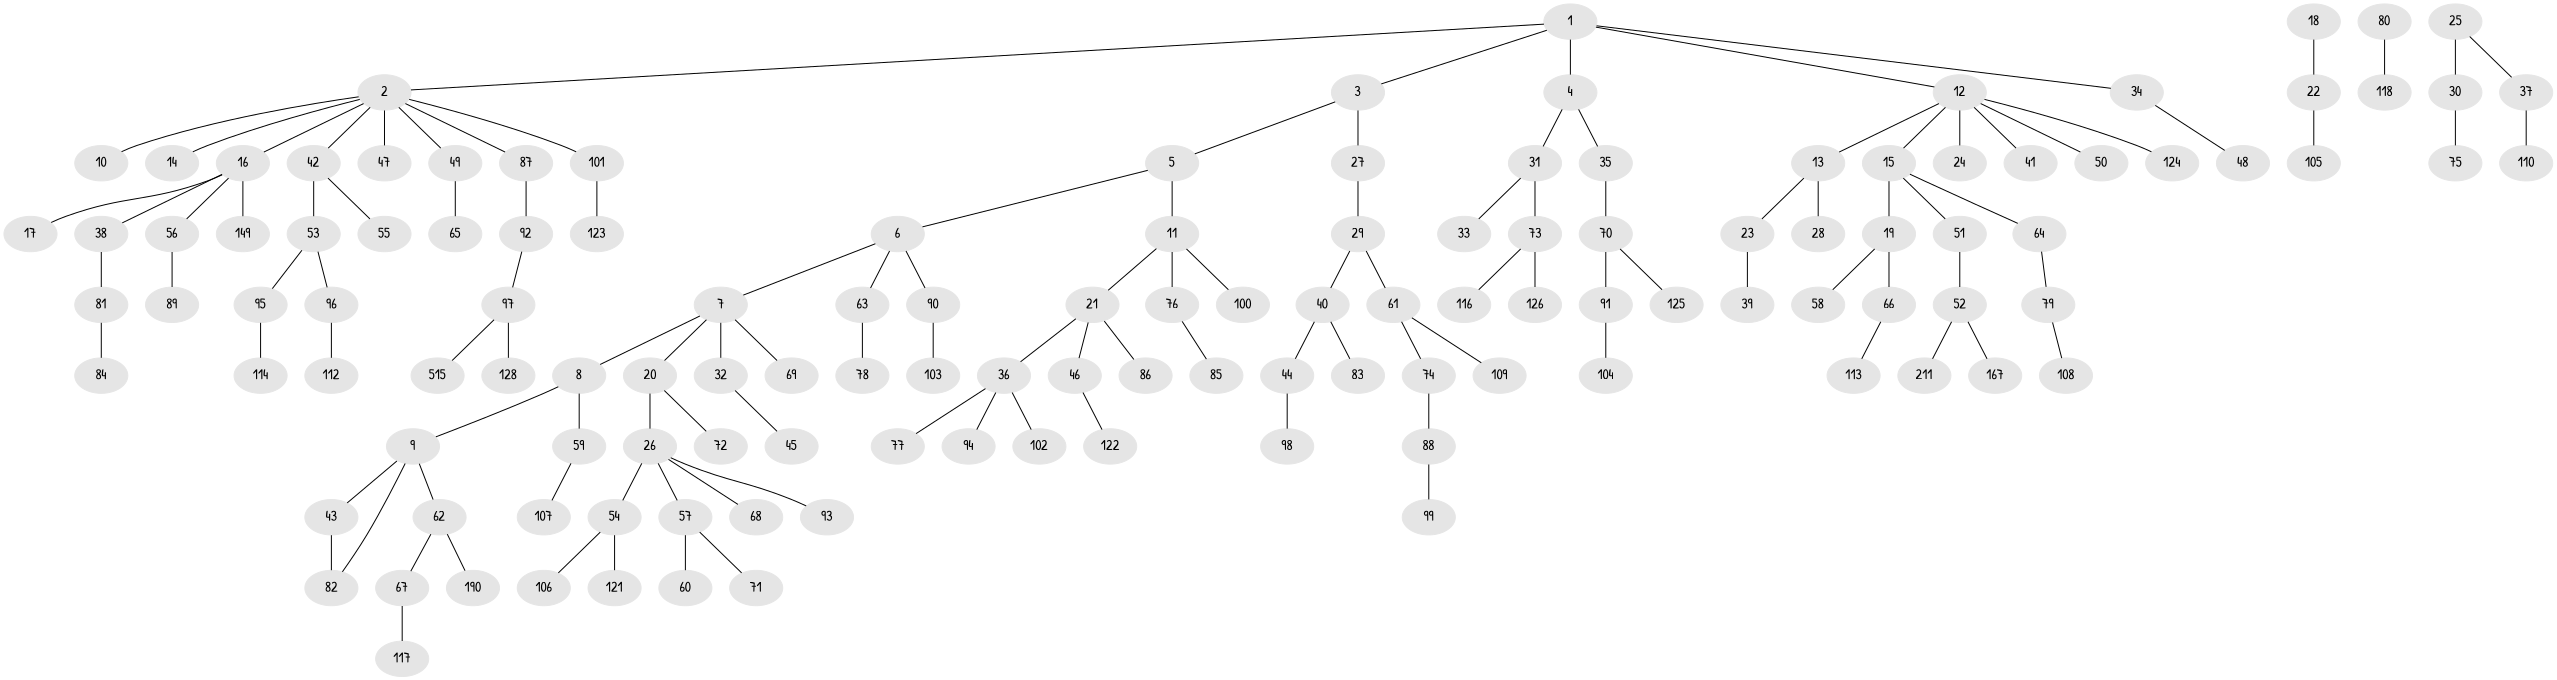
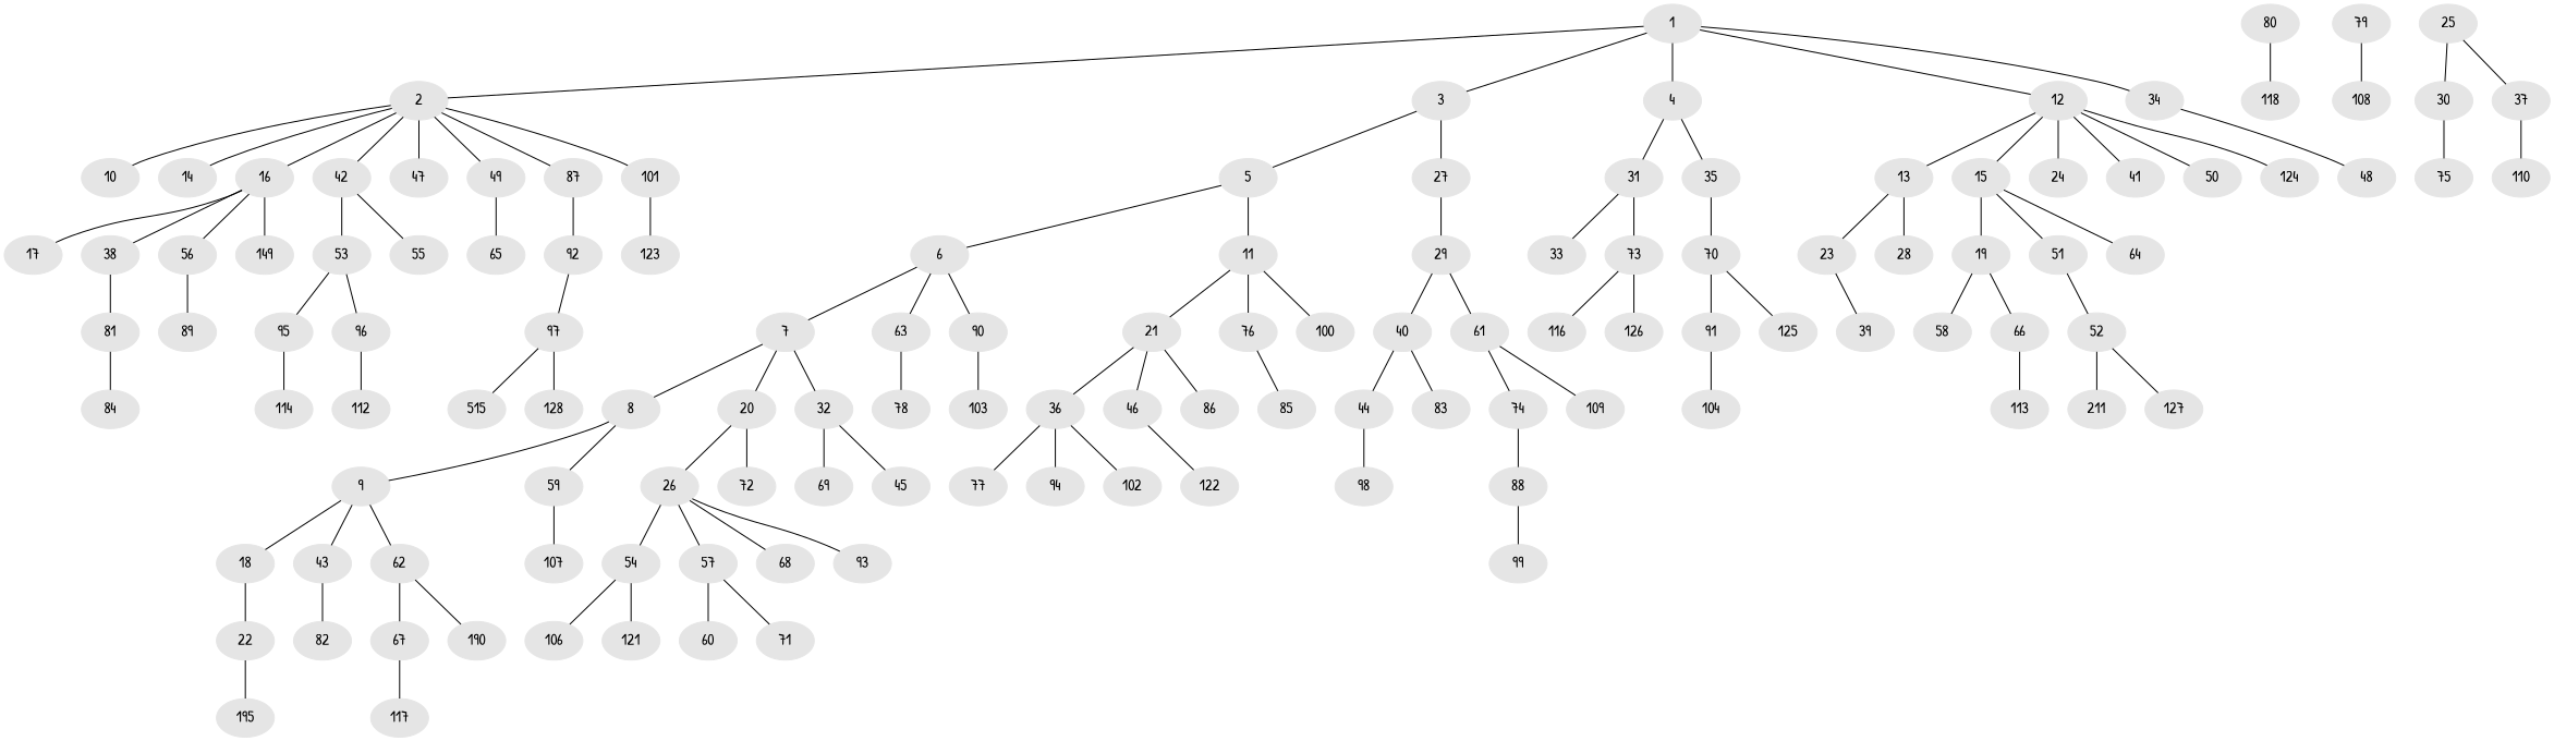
  graph {
    fontname="Patrick Hand"
    node [color=gray90 fontname="Patrick Hand" style=filled]
    edge [fontname="Patrick Hand"]
    1
    2
    3
    4
    12
    34
    10
    14
    16
    42
    47
    49
    87
    101
    5
    27
    31
    35
    13
    15
    24
    41
    50
    124
    48
    17
    38
    56
    n29 [label=149]
    53
    55
    65
    92
    123
    6
    11
    29
    33
    73
    70
    7
    63
    90
    21
    76
    100
    8
    20
    32
    69
    78
    103
    9
    59
    26
    72
    45
    18
    43
    62
    107
    22
    82
    67
    n65 [label=190]
    36
    46
    86
    85
    23
    28
    19
    51
    64
    39
    80
    118
    58
    66
    52
    79
    81
    89
-   105
+   105 [label=195]
    113
    25
    30
    37
    54
    57
    68
    93
    77
    94
    102
    122
    75
    110
    106
    121
    60
    71
    40
    61
    44
    83
    74
    109
    116
    126
    91
    125
    84
    98
    95
    96
    n117 [label=211]
-   127 [label=167]
+   127
    114
    112
    88
    117
    108
    104
    99
    97
    n127 [label=515]
    128
    1 -- 2
    1 -- 3
    1 -- 4
    1 -- 12
    1 -- 34
    2 -- 10
    2 -- 14
    2 -- 16
    2 -- 42
    2 -- 47
    2 -- 49
    2 -- 87
    2 -- 101
    3 -- 5
    3 -- 27
    4 -- 31
    4 -- 35
    12 -- 13
    12 -- 15
    12 -- 24
    12 -- 41
    12 -- 50
    12 -- 124
    34 -- 48
    16 -- 17
    16 -- 38
    16 -- 56
    16 -- n29
    42 -- 53
    42 -- 55
    49 -- 65
    87 -- 92
    101 -- 123
    5 -- 6
    5 -- 11
    27 -- 29
    31 -- 33
    31 -- 73
    35 -- 70
    13 -- 23
    13 -- 28
    15 -- 19
    15 -- 51
    15 -- 64
    38 -- 81
    56 -- 89
    53 -- 95
    53 -- 96
    92 -- 97
    6 -- 7
    6 -- 63
    6 -- 90
    11 -- 21
    11 -- 76
    11 -- 100
    29 -- 40
    29 -- 61
    73 -- 116
    73 -- 126
    70 -- 91
    70 -- 125
    7 -- 8
    7 -- 20
    7 -- 32
-   7 -- 69
+   32 -- 69
    63 -- 78
    90 -- 103
    21 -- 36
    21 -- 46
    21 -- 86
    76 -- 85
    8 -- 9
    8 -- 59
    20 -- 26
    20 -- 72
    32 -- 45
-   9 -- 82
+   9 -- 18
    9 -- 43
    9 -- 62
    59 -- 107
    26 -- 54
    26 -- 57
    26 -- 68
    26 -- 93
    18 -- 22
    43 -- 82
    62 -- 67
    62 -- n65
    22 -- 105
    67 -- 117
    36 -- 77
    36 -- 94
    36 -- 102
    46 -- 122
    23 -- 39
    19 -- 58
    19 -- 66
    51 -- 52
-   64 -- 79
    80 -- 118
    66 -- 113
    52 -- n117
    52 -- 127
    79 -- 108
    81 -- 84
    25 -- 30
    25 -- 37
    30 -- 75
    37 -- 110
    54 -- 106
    54 -- 121
    57 -- 60
    57 -- 71
    40 -- 44
    40 -- 83
    61 -- 74
    61 -- 109
    44 -- 98
    74 -- 88
    91 -- 104
    95 -- 114
    96 -- 112
    88 -- 99
    97 -- n127
    97 -- 128
  }
